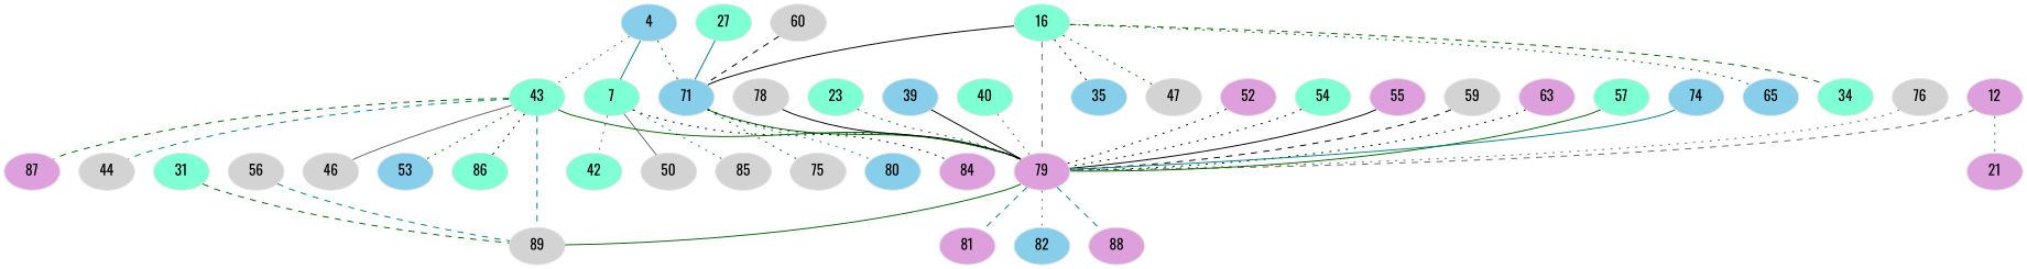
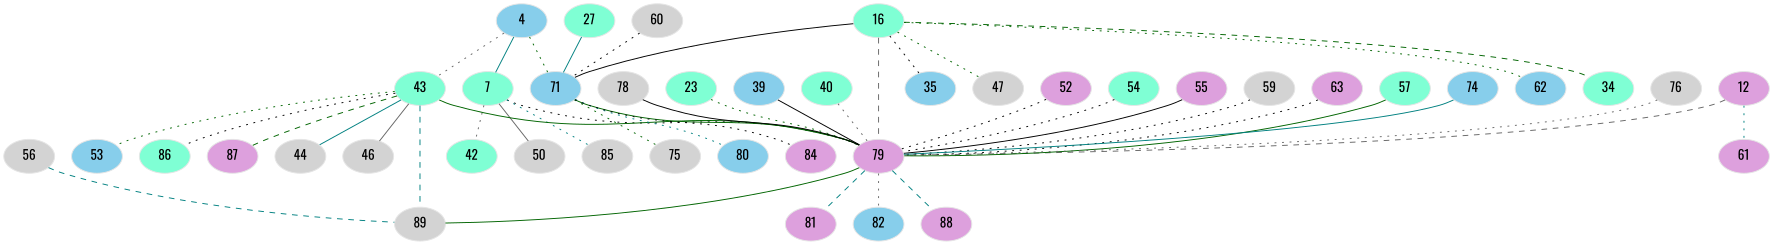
  graph {
    fontname=Oswald
    node [color=gray90 fillcolor=aquamarine fontname=Oswald style=filled]
    edge [color=darkgreen fontname=Oswald style=dotted]
    4 [fillcolor=skyblue super="+3"]
    7 [super="+5"]
    43 [super="+32"]
    71 [fillcolor=skyblue super="+58+2"]
    42
    50 [fillcolor=lightgrey]
    79 [fillcolor=plum super="+77+33+38+41+69+70+73+15"]
    85 [fillcolor=lightgrey]
    89 [fillcolor=lightgrey super="+48+66+20"]
    44 [fillcolor=lightgrey]
    46 [fillcolor=lightgrey]
    53 [fillcolor=skyblue]
    86
    87 [fillcolor=plum]
    75 [fillcolor=lightgrey super="+57"]
    80 [fillcolor=skyblue]
    84 [fillcolor=plum super="+72"]
    81 [fillcolor=plum super="+29"]
    82 [fillcolor=skyblue]
    88 [fillcolor=plum]
    12 [fillcolor=plum super="+9"]
-   21 [fillcolor=plum]
+   21 [fillcolor=plum label=61]
    16 [super="+14"]
    34
    35 [fillcolor=skyblue]
    47 [fillcolor=lightgrey]
-   65 [fillcolor=skyblue super="+28"]
+   65 [fillcolor=skyblue super="+28" label=62]
    23
    27
-   31
    39 [fillcolor=skyblue]
    40
    52 [fillcolor=plum]
    54
    55 [fillcolor=plum]
    56 [fillcolor=lightgrey]
    59 [fillcolor=lightgrey]
    60 [fillcolor=lightgrey super="+45"]
    63 [fillcolor=plum]
    n40 [label=57]
    74 [fillcolor=skyblue]
    76 [fillcolor=lightgrey super="+25"]
    78 [fillcolor=lightgrey]
    4 -- 7 [color=teal style=solid]
    4 -- 43 [color=gray40]
    4 -- 71 [weight=4]
    7 -- 42 [color=gray40]
    7 -- 50 [color=gray40 style=solid]
    7 -- 79 [color=black weight=5]
    7 -- 85 [color=teal]
    43 -- 79 [style=solid]
    43 -- 89 [color=teal style=dashed weight=4]
-   43 -- 44 [color=teal style=dashed]
+   43 -- 44 [color=teal style=solid]
    43 -- 46 [color=gray40 style=solid]
    43 -- 53
    43 -- 86 [color=black]
    43 -- 87 [style=dashed]
    71 -- 79 [style=solid]
    71 -- 75
    71 -- 80 [color=teal]
    71 -- 84 [color=black]
    79 -- 89 [style=solid weight=4]
    79 -- 81 [color=teal style=dashed]
    79 -- 82 [color=gray40]
    79 -- 88 [color=teal style=dashed]
    12 -- 79 [color=gray40 style=dashed weight=5]
    12 -- 21 [color=teal]
    16 -- 71 [color=black style=solid]
    16 -- 79 [color=gray40 style=dashed weight=4]
    16 -- 34 [style=dashed]
    16 -- 35 [color=black]
    16 -- 47
    16 -- 65
    23 -- 79
    27 -- 71 [color=teal style=solid]
-   31 -- 89 [style=dashed]
    39 -- 79 [color=black style=solid]
    40 -- 79 [color=gray40]
    52 -- 79 [color=black weight=2]
    54 -- 79 [color=black]
    55 -- 79 [color=black style=solid]
    56 -- 89 [color=teal style=dashed]
-   59 -- 79 [color=black style=dashed]
-   60 -- 71 [color=black style=dashed]
+   59 -- 79 [color=black]
+   60 -- 71 [color=black]
    63 -- 79 [color=black weight=2]
    n40 -- 79 [style=solid]
    74 -- 79 [color=teal style=solid]
    76 -- 79 [color=gray40]
    78 -- 79 [color=black style=solid]
  }
